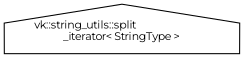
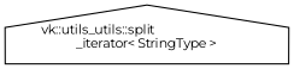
  digraph {
    rankdir=LR
    fontname=Montserrat
-   n1 [color=black fillcolor=white fontname=Montserrat fontsize=10 height=0.2 label="vk::string_utils::split\l_iterator\< StringType \>" shape=house style=filled width=0.4]
+   n1 [color=black fillcolor=white fontname=Montserrat fontsize=10 height=0.2 label="vk::utils_utils::split\l_iterator\< StringType \>" shape=house style=filled width=0.4]
  }
